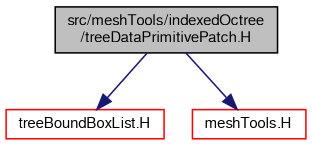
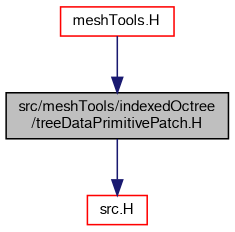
  digraph {
    node [color=red fontname=FreeSans fontsize=10 shape=record]
    edge [color=midnightblue fontname=FreeSans fontsize=10 labelfontname=FreeSans labelfontsize=10 style=solid]
    n1 [color=black fillcolor=grey75 fontcolor=black height=0.2 label="src/meshTools/indexedOctree\l/treeDataPrimitivePatch.H" style=filled width=0.4]
-   n2 [height=0.2 label="treeBoundBoxList.H" width=0.4]
+   n2 [height=0.2 label="src.H" width=0.4]
    n3 [height=0.2 label="meshTools.H" width=0.4]
    n1 -> n2
-   n1 -> n3
+   n3 -> n1
  }
